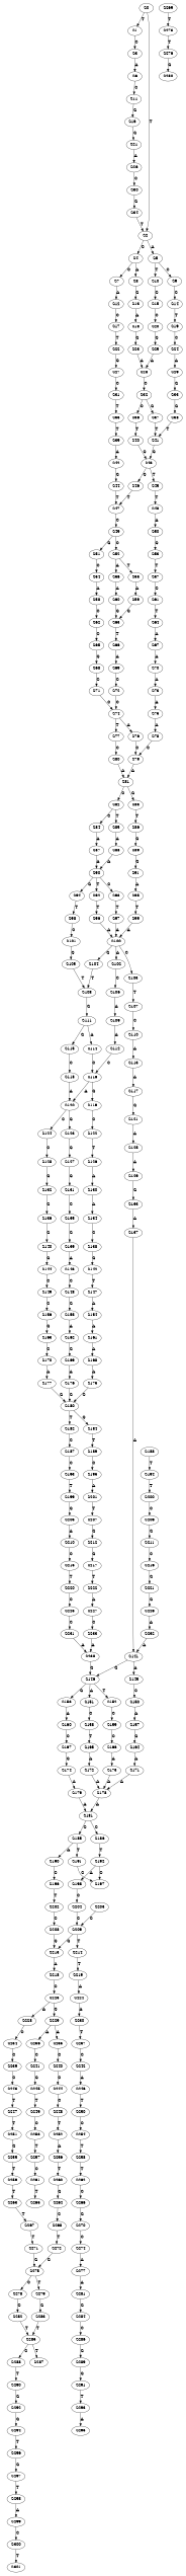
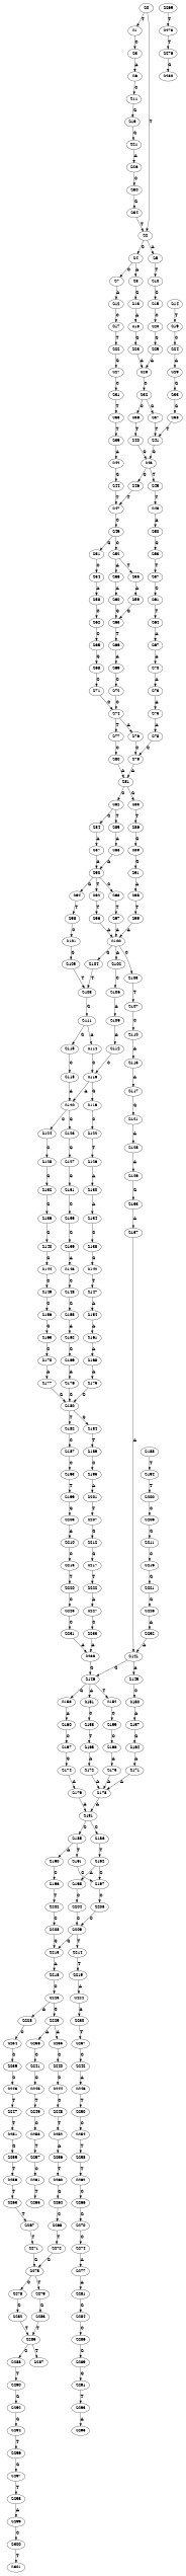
  strict digraph {
    S0
    S1
    S2
    S3
    S4
    S5
    S6
    S7
    S8
-   S9
    S10
    S11
    S12
    S13
    S14
    S15
    S16
    S17
    S18
    S19
    S20
    S21
    S22
    S23
    S24
    S25
    S26
    S27
    S28
    S29
    S30
    S31
    S32
    S33
    S34
    S35
    S36
    S37
    S38
    S39
    S40
    S41
    S42
    S43
    S44
    S45
    S46
    S47
    S48
    S49
    S50
    S51
    S52
    S53
    S54
    S55
    S56
    S57
    S58
    S59
    S60
    S61
    S62
    S63
    S64
    S65
    S66
    S67
    S68
    S69
    S70
    S71
    S72
    S73
    S74
    S75
    S76
    S77
    S78
    S79
    S80
    S81
    S82
    S83
    S84
    S85
    S86
    S87
    S88
    S89
    S90
    S91
    S92
    S93
    S94
    S95
    S96
    S97
    S98
    S99
    S100
    S101
    S102
    S103
    S104
    S105
    S106
    S107
    S108
    S109
    S110
    S111
    S112
    S113
    S114
    S115
    S116
    S117
    S118
    S119
    S120
    S121
    S122
    S123
    S124
    S125
    S126
    S127
    S128
    S129
    S130
    S131
    S132
    S133
    S134
    S135
    S136
    S137
    S138
    S139
    S140
    S141
    S142
    S143
    S144
    S145
    S146
    S147
    S148
    S149
    S150
    S151
    S152
    S153
    S154
    S155
    S156
    S157
    S158
    S159
    S160
    S161
    S162
    S163
    S164
    S165
    S166
    S167
    S168
    S169
    S170
    S171
    S172
    S173
    S174
    S175
    S176
    S177
    S178
    S179
    S180
    S181
    S182
    S184
    S185
    S186
    S187
    S189
    S190
    S191
    S192
    S193
    S188
    S194
    S195
    S196
    S197
    S198
    S199
    S200
    S201
    S202
    S203
    S204
    S205
    S206
    S207
    S208
    S209
    S210
    S211
    S212
    S213
    S214
    S215
    S216
    S217
    S218
    S219
    S220
    S221
    S222
    S223
    S224
    S225
    S226
    S227
    S228
    S229
    S230
    S231
    S232
    S233
    S234
    S235
    S236
    S237
    S238
    S239
    S240
    S241
    S242
    S243
    S244
    S245
    S246
    S247
    S248
    S249
    S250
    S251
    S252
    S253
    S254
    S255
    S256
    S257
    S258
    S259
    S260
    S261
    S262
    S263
    S264
    S265
    S266
    S267
    S268
    S270
    S271
    S272
    S269
    S273
    S274
    S275
    S276
    S277
    S278
    S279
    S280
    S281
    S282
    S283
    S284
    S285
    S286
    S287
    S288
    S289
    S290
    S291
    S292
    S293
    S294
    S295
    S296
    S297
    S298
    S299
    S300
    S301
    S0 -> S1 [label=T]
    S0 -> S2 [label=T]
    S1 -> S3 [label=C]
    S2 -> S4 [label=C]
    S2 -> S5 [label=A]
    S3 -> S6 [label=A]
    S4 -> S7 [label=C]
    S4 -> S8 [label=A]
-   S5 -> S9 [label=C]
    S5 -> S10 [label=T]
    S6 -> S11 [label=C]
    S7 -> S12 [label=A]
    S8 -> S13 [label=G]
-   S9 -> S14 [label=C]
    S10 -> S15 [label=G]
    S11 -> S16 [label=G]
    S12 -> S17 [label=C]
    S13 -> S18 [label=A]
    S14 -> S19 [label=T]
    S15 -> S20 [label=C]
    S16 -> S21 [label=G]
    S17 -> S22 [label=T]
    S18 -> S23 [label=G]
    S19 -> S24 [label=C]
    S20 -> S25 [label=G]
    S21 -> S26 [label=A]
    S22 -> S27 [label=G]
    S23 -> S28 [label=A]
    S24 -> S29 [label=A]
    S25 -> S28 [label=A]
    S26 -> S30 [label=C]
    S27 -> S31 [label=C]
    S28 -> S32 [label=C]
    S29 -> S33 [label=G]
    S30 -> S34 [label=G]
    S31 -> S35 [label=T]
    S32 -> S36 [label=C]
    S32 -> S37 [label=G]
    S33 -> S38 [label=G]
    S34 -> S2 [label=T]
    S35 -> S39 [label=T]
    S36 -> S40 [label=T]
    S37 -> S41 [label=T]
    S38 -> S41 [label=T]
    S39 -> S42 [label=A]
    S40 -> S43 [label=G]
    S41 -> S43 [label=G]
    S42 -> S44 [label=G]
    S43 -> S45 [label=T]
    S43 -> S46 [label=G]
    S44 -> S47 [label=T]
    S45 -> S48 [label=T]
    S46 -> S47 [label=T]
    S47 -> S49 [label=C]
    S48 -> S50 [label=A]
    S49 -> S51 [label=G]
    S49 -> S52 [label=C]
    S50 -> S53 [label=G]
    S51 -> S54 [label=C]
    S52 -> S55 [label=T]
    S52 -> S56 [label=A]
    S53 -> S57 [label=T]
    S54 -> S58 [label=A]
    S55 -> S59 [label=A]
    S56 -> S60 [label=A]
    S57 -> S61 [label=G]
    S58 -> S62 [label=C]
    S59 -> S63 [label=G]
    S60 -> S63 [label=G]
    S61 -> S64 [label=T]
    S62 -> S65 [label=C]
    S63 -> S66 [label=T]
    S64 -> S67 [label=A]
    S65 -> S68 [label=G]
    S66 -> S69 [label=A]
    S67 -> S70 [label=A]
    S68 -> S71 [label=C]
    S69 -> S72 [label=C]
    S70 -> S73 [label=A]
    S71 -> S74 [label=C]
    S72 -> S74 [label=C]
    S73 -> S75 [label=A]
    S74 -> S76 [label=A]
    S74 -> S77 [label=T]
    S75 -> S78 [label=A]
    S76 -> S79 [label=C]
    S77 -> S80 [label=C]
    S78 -> S79 [label=C]
    S79 -> S81 [label=A]
    S80 -> S81 [label=A]
    S81 -> S82 [label=C]
    S81 -> S83 [label=G]
    S82 -> S84 [label=C]
    S82 -> S85 [label=T]
    S83 -> S86 [label=T]
    S84 -> S87 [label=A]
    S85 -> S88 [label=A]
    S86 -> S89 [label=G]
    S87 -> S90 [label=A]
    S88 -> S90 [label=A]
    S89 -> S91 [label=G]
    S90 -> S92 [label=T]
    S90 -> S93 [label=C]
    S90 -> S94 [label=G]
    S91 -> S95 [label=A]
    S92 -> S96 [label=T]
    S93 -> S97 [label=T]
    S94 -> S98 [label=T]
    S95 -> S99 [label=T]
    S96 -> S100 [label=A]
    S97 -> S100 [label=A]
    S98 -> S101 [label=C]
    S99 -> S100 [label=A]
    S100 -> S102 [label=A]
    S100 -> S103 [label=C]
    S100 -> S104 [label=G]
    S101 -> S105 [label=G]
    S102 -> S106 [label=C]
    S103 -> S107 [label=T]
    S104 -> S108 [label=T]
    S105 -> S108 [label=T]
    S106 -> S109 [label=A]
    S107 -> S110 [label=C]
    S108 -> S111 [label=G]
    S109 -> S112 [label=A]
    S110 -> S113 [label=A]
    S111 -> S114 [label=A]
    S111 -> S115 [label=G]
    S112 -> S116 [label=C]
    S113 -> S117 [label=A]
    S114 -> S116 [label=C]
    S115 -> S118 [label=C]
    S116 -> S119 [label=G]
    S116 -> S120 [label=A]
    S117 -> S121 [label=G]
    S118 -> S120 [label=A]
    S119 -> S122 [label=C]
    S120 -> S123 [label=G]
    S120 -> S124 [label=C]
    S121 -> S125 [label=A]
    S122 -> S126 [label=T]
    S123 -> S127 [label=G]
    S124 -> S128 [label=C]
    S125 -> S129 [label=A]
    S126 -> S130 [label=A]
    S127 -> S131 [label=G]
    S128 -> S132 [label=G]
    S129 -> S133 [label=G]
    S130 -> S134 [label=A]
    S131 -> S135 [label=C]
    S132 -> S136 [label=G]
    S133 -> S137 [label=A]
    S134 -> S138 [label=C]
    S135 -> S139 [label=G]
    S136 -> S140 [label=G]
    S137 -> S141 [label=A]
    S138 -> S142 [label=G]
    S139 -> S143 [label=A]
    S140 -> S144 [label=G]
    S141 -> S145 [label=A]
    S141 -> S146 [label=G]
    S142 -> S147 [label=T]
    S143 -> S148 [label=C]
    S144 -> S149 [label=C]
    S145 -> S150 [label=C]
    S146 -> S151 [label=A]
    S146 -> S152 [label=T]
    S146 -> S153 [label=G]
    S147 -> S154 [label=A]
    S148 -> S155 [label=G]
    S149 -> S156 [label=C]
    S150 -> S157 [label=A]
    S151 -> S158 [label=C]
    S152 -> S159 [label=C]
    S153 -> S160 [label=A]
    S154 -> S161 [label=A]
    S155 -> S162 [label=A]
    S156 -> S163 [label=G]
    S157 -> S164 [label=G]
    S158 -> S165 [label=T]
    S159 -> S166 [label=C]
    S160 -> S167 [label=C]
    S161 -> S168 [label=A]
    S162 -> S169 [label=G]
    S163 -> S170 [label=C]
    S164 -> S171 [label=A]
    S165 -> S172 [label=A]
    S166 -> S173 [label=A]
    S167 -> S174 [label=G]
    S168 -> S175 [label=A]
    S169 -> S176 [label=A]
    S170 -> S177 [label=A]
    S171 -> S178 [label=A]
    S172 -> S178 [label=A]
    S173 -> S178 [label=A]
    S174 -> S179 [label=A]
    S175 -> S180 [label=G]
    S176 -> S180 [label=G]
    S177 -> S180 [label=G]
    S178 -> S181 [label=A]
    S179 -> S181 [label=A]
    S180 -> S182 [label=T]
    S180 -> S184 [label=G]
    S181 -> S185 [label=G]
    S181 -> S186 [label=C]
    S182 -> S187 [label=C]
    S184 -> S189 [label=T]
    S185 -> S190 [label=A]
    S185 -> S191 [label=T]
    S186 -> S192 [label=T]
    S187 -> S193 [label=C]
    S189 -> S195 [label=C]
    S190 -> S196 [label=C]
    S191 -> S197 [label=C]
    S192 -> S197 [label=C]
    S192 -> S198 [label=A]
    S193 -> S199 [label=T]
    S188 -> S194 [label=T]
    S194 -> S200 [label=T]
    S195 -> S201 [label=A]
    S196 -> S202 [label=T]
+   S197 -> S203 [label=C]
    S198 -> S204 [label=C]
    S199 -> S205 [label=G]
    S200 -> S206 [label=C]
    S201 -> S207 [label=T]
    S202 -> S208 [label=C]
    S203 -> S209 [label=C]
    S204 -> S209 [label=C]
    S205 -> S210 [label=A]
    S206 -> S211 [label=G]
    S207 -> S212 [label=G]
    S208 -> S213 [label=G]
    S209 -> S213 [label=G]
    S209 -> S214 [label=T]
    S210 -> S215 [label=C]
    S211 -> S216 [label=C]
    S212 -> S217 [label=G]
    S213 -> S218 [label=A]
    S214 -> S219 [label=T]
    S215 -> S220 [label=T]
    S216 -> S221 [label=G]
    S217 -> S222 [label=T]
    S218 -> S223 [label=C]
    S219 -> S224 [label=A]
    S220 -> S225 [label=C]
    S221 -> S226 [label=G]
    S222 -> S227 [label=A]
    S223 -> S228 [label=A]
    S223 -> S229 [label=G]
    S224 -> S230 [label=A]
    S225 -> S231 [label=C]
    S226 -> S232 [label=A]
    S227 -> S233 [label=C]
    S228 -> S234 [label=C]
    S229 -> S235 [label=A]
    S229 -> S236 [label=A]
    S230 -> S237 [label=T]
    S231 -> S238 [label=A]
    S232 -> S141 [label=A]
    S233 -> S238 [label=A]
    S234 -> S239 [label=C]
    S235 -> S240 [label=C]
    S236 -> S241 [label=C]
    S237 -> S242 [label=C]
    S238 -> S146 [label=G]
    S239 -> S243 [label=C]
    S240 -> S244 [label=C]
    S241 -> S245 [label=G]
    S242 -> S246 [label=A]
    S243 -> S247 [label=T]
    S244 -> S248 [label=C]
    S245 -> S249 [label=T]
    S246 -> S250 [label=T]
    S247 -> S251 [label=T]
    S248 -> S252 [label=T]
    S249 -> S253 [label=C]
    S250 -> S254 [label=C]
    S251 -> S255 [label=G]
    S252 -> S256 [label=A]
    S253 -> S257 [label=T]
    S254 -> S258 [label=T]
    S255 -> S259 [label=T]
    S256 -> S260 [label=T]
    S257 -> S261 [label=C]
    S258 -> S262 [label=T]
    S259 -> S263 [label=T]
    S260 -> S264 [label=G]
    S261 -> S265 [label=T]
    S262 -> S266 [label=C]
    S263 -> S267 [label=T]
    S264 -> S268 [label=C]
    S266 -> S270 [label=G]
    S267 -> S271 [label=T]
    S268 -> S272 [label=T]
    S270 -> S274 [label=C]
    S271 -> S275 [label=G]
    S272 -> S275 [label=G]
    S269 -> S273 [label=T]
    S273 -> S276 [label=T]
    S274 -> S277 [label=A]
    S275 -> S278 [label=C]
    S275 -> S279 [label=T]
    S276 -> S280 [label=G]
    S277 -> S281 [label=A]
    S278 -> S282 [label=G]
    S279 -> S283 [label=G]
    S281 -> S284 [label=G]
    S282 -> S285 [label=T]
    S283 -> S285 [label=T]
    S284 -> S286 [label=C]
    S285 -> S287 [label=T]
    S285 -> S288 [label=C]
    S286 -> S289 [label=G]
    S288 -> S290 [label=T]
    S289 -> S291 [label=G]
    S290 -> S292 [label=G]
    S291 -> S293 [label=T]
    S292 -> S294 [label=G]
    S293 -> S295 [label=A]
    S294 -> S296 [label=T]
    S296 -> S297 [label=G]
    S297 -> S298 [label=T]
    S298 -> S299 [label=A]
    S299 -> S300 [label=C]
    S300 -> S301 [label=T]
  }
